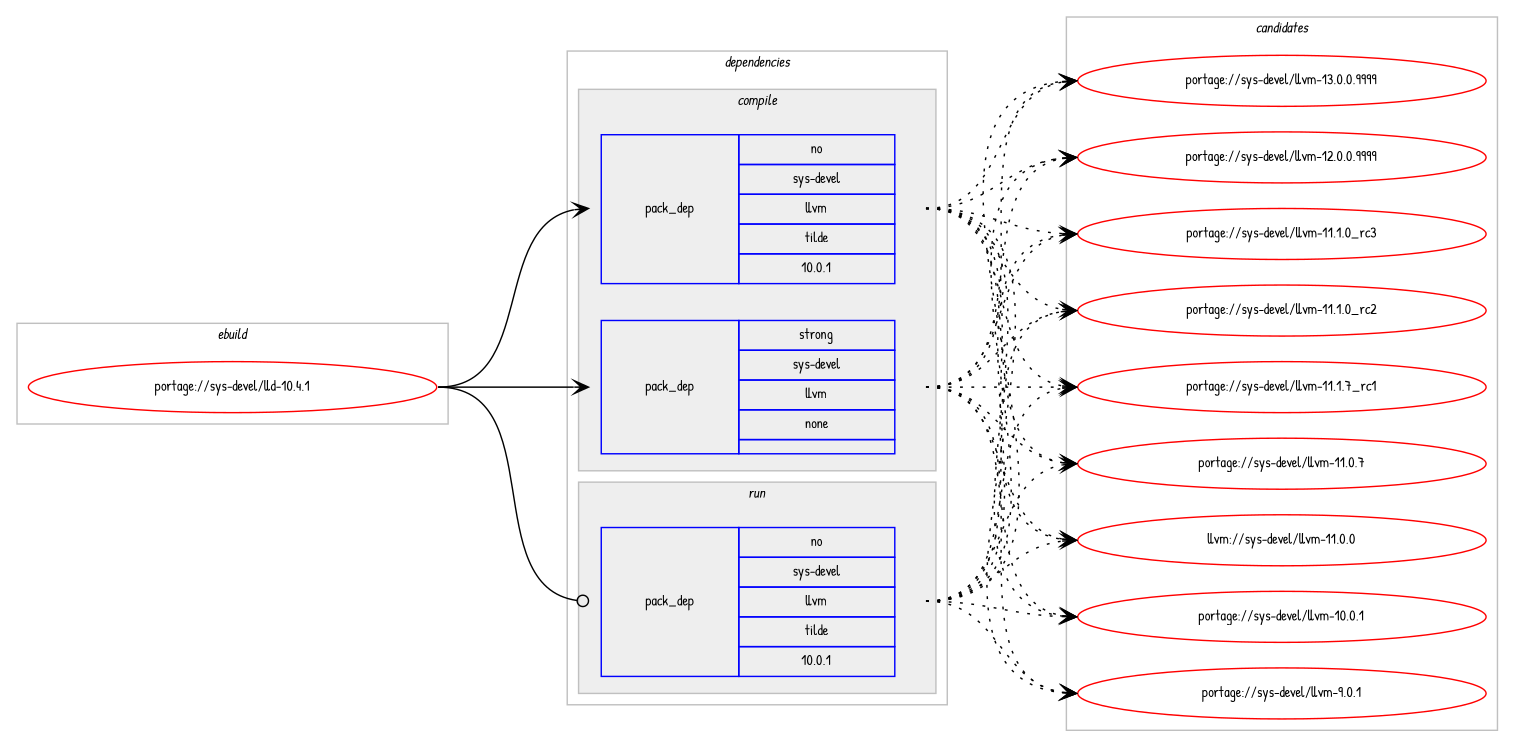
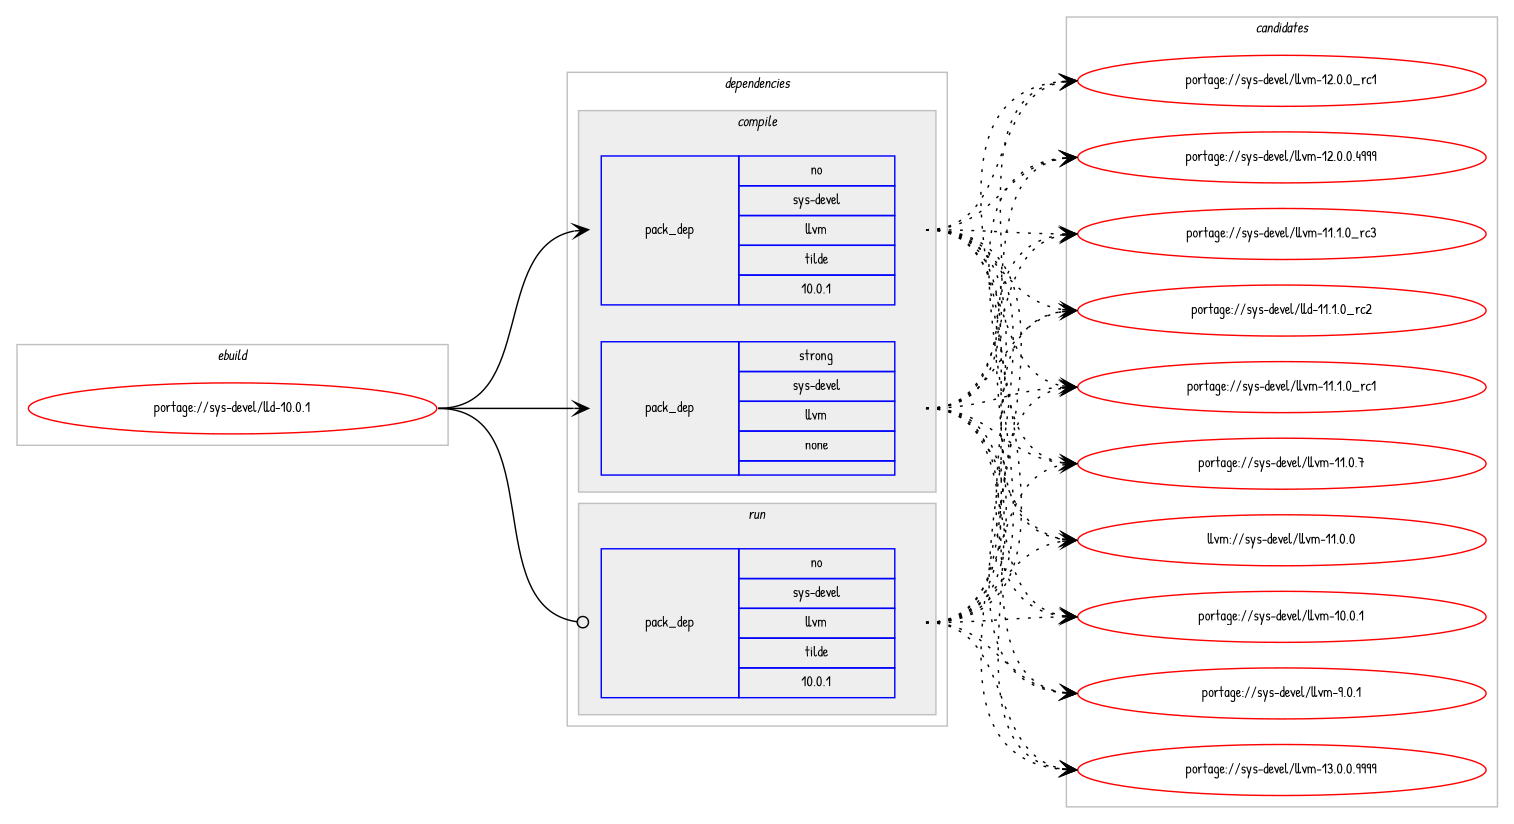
  digraph {
    compound=true
    concentrate=true
    fontname="Patrick Hand"
    fontsize=10
    newrank=true
    rankdir=LR
    ranksep=1.5
    node [color=red fontname="Patrick Hand" fontsize=10]
    edge [arrowhead=vee fontname="Patrick Hand" headport=w style=dotted tailport=e weight=100]
-   n1 [label="portage://sys-devel/lld-10.4.1" width=4]
+   n1 [label="portage://sys-devel/lld-10.0.1" width=4]
    n2 [color=blue label=<<TABLE BORDER="0" CELLBORDER="1" CELLSPACING="0" CELLPADDING="4" WIDTH="220"><TR><TD ROWSPAN="6" CELLPADDING="30">pack_dep</TD></TR><TR><TD WIDTH="110">no</TD></TR><TR><TD>sys-devel</TD></TR><TR><TD>llvm</TD></TR><TR><TD>tilde</TD></TR><TR><TD>10.0.1</TD></TR></TABLE>> shape=none]
    n3 [color=blue label=<<TABLE BORDER="0" CELLBORDER="1" CELLSPACING="0" CELLPADDING="4" WIDTH="220"><TR><TD ROWSPAN="6" CELLPADDING="30">pack_dep</TD></TR><TR><TD WIDTH="110">strong</TD></TR><TR><TD>sys-devel</TD></TR><TR><TD>llvm</TD></TR><TR><TD>none</TD></TR><TR><TD></TD></TR></TABLE>> shape=none]
    n4 [color=blue label=<<TABLE BORDER="0" CELLBORDER="1" CELLSPACING="0" CELLPADDING="4" WIDTH="220"><TR><TD ROWSPAN="6" CELLPADDING="30">pack_dep</TD></TR><TR><TD WIDTH="110">no</TD></TR><TR><TD>sys-devel</TD></TR><TR><TD>llvm</TD></TR><TR><TD>tilde</TD></TR><TR><TD>10.0.1</TD></TR></TABLE>> shape=none]
    n5 [label="portage://sys-devel/llvm-9.0.1" width=4]
    n6 [label="portage://sys-devel/llvm-13.0.0.9999" width=4]
-   n8 [label="portage://sys-devel/llvm-12.0.0.9999" width=4]
+   n7 [label="portage://sys-devel/llvm-12.0.0_rc1" width=4]
+   n8 [label="portage://sys-devel/llvm-12.0.0.4999" width=4]
    n9 [label="portage://sys-devel/llvm-11.1.0_rc3" width=4]
-   n10 [label="portage://sys-devel/llvm-11.1.0_rc2" width=4]
-   n11 [label="portage://sys-devel/llvm-11.1.7_rc1" width=4]
+   n10 [label="portage://sys-devel/lld-11.1.0_rc2" width=4]
+   n11 [label="portage://sys-devel/llvm-11.1.0_rc1" width=4]
    n12 [label="portage://sys-devel/llvm-11.0.7" width=4]
    n13 [label="llvm://sys-devel/llvm-11.0.0" width=4]
    n14 [label="portage://sys-devel/llvm-10.0.1" width=4]
    subgraph cluster_1 {
      color=gray
      label=<<i>ebuild</i>>
      rank=same
      n1
    }
    subgraph cluster_2 {
      color=gray
      label=<<i>dependencies</i>>
      subgraph cluster_3 {
        color=gray
        fillcolor="#eeeeee"
        label=<<i>compile</i>>
        style=filled
        subgraph sub_4 {
          color=gray
          fillcolor="#eeeeee"
          label=<<i>compile</i>>
          style=filled
          n2
        }
        subgraph sub_5 {
          color=gray
          fillcolor="#eeeeee"
          label=<<i>compile</i>>
          style=filled
          n3
        }
      }
      subgraph cluster_6 {
        color=gray
        fillcolor="#eeeeee"
        label=<<i>compile and run</i>>
        style=filled
      }
      subgraph cluster_7 {
        color=gray
        fillcolor="#eeeeee"
        label=<<i>run</i>>
        style=filled
        subgraph sub_8 {
          color=gray
          fillcolor="#eeeeee"
          label=<<i>run</i>>
          style=filled
          n4
        }
      }
    }
    subgraph cluster_9 {
      color=gray
      label=<<i>candidates</i>>
      rank=same
      subgraph sub_10 {
        color=black
        label=<<i>candidates</i>>
        nodesep=1
        rank=same
        n5
        n6
+       n7
        n8
        n9
        n10
        n11
        n12
        n13
        n14
      }
      subgraph sub_11 {
        color=black
        label=<<i>candidates</i>>
        nodesep=1
        rank=same
        n5
        n6
+       n7
        n8
        n9
        n10
        n11
        n12
        n13
        n14
      }
      subgraph sub_12 {
        color=black
        label=<<i>candidates</i>>
        nodesep=1
        rank=same
        n5
        n6
+       n7
        n8
        n9
        n10
        n11
        n12
        n13
        n14
      }
    }
    n1 -> n2 [style=solid weight=20]
    n1 -> n3 [style=solid weight=20]
    n1 -> n4 [arrowhead=odot style=solid weight=20]
    n2 -> n5
    n2 -> n6
+   n2 -> n7
    n2 -> n8
    n2 -> n9
    n2 -> n10
    n2 -> n11
    n2 -> n12
    n2 -> n13
    n2 -> n14
    n3 -> n5
    n3 -> n6
+   n3 -> n7
    n3 -> n8
    n3 -> n9
    n3 -> n10
    n3 -> n11
    n3 -> n12
    n3 -> n13
    n3 -> n14
    n4 -> n5
    n4 -> n6
+   n4 -> n7
    n4 -> n8
    n4 -> n9
    n4 -> n10
    n4 -> n11
    n4 -> n12
    n4 -> n13
    n4 -> n14
  }
